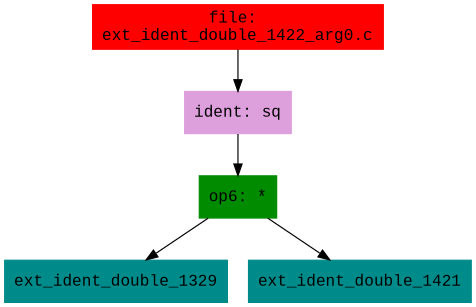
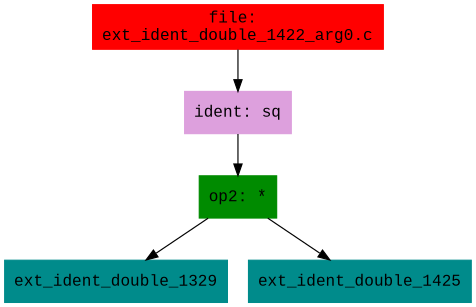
  digraph {
    fontname="Liberation Mono"
    node [color=cyan4 fontname="Liberation Mono" shape=box style=filled]
    edge [fontname="Liberation Mono"]
    n1 [color=red label="file: \next_ident_double_1422_arg0.c"]
    n2 [color=plum label="ident: sq"]
-   n3 [color=green4 label="op6: *"]
+   n3 [color=green4 label="op2: *"]
    n4 [label=ext_ident_double_1329]
-   n5 [label=ext_ident_double_1421]
+   n5 [label=ext_ident_double_1425]
    n1 -> n2
    n2 -> n3
    n3 -> n4
    n3 -> n5
  }
